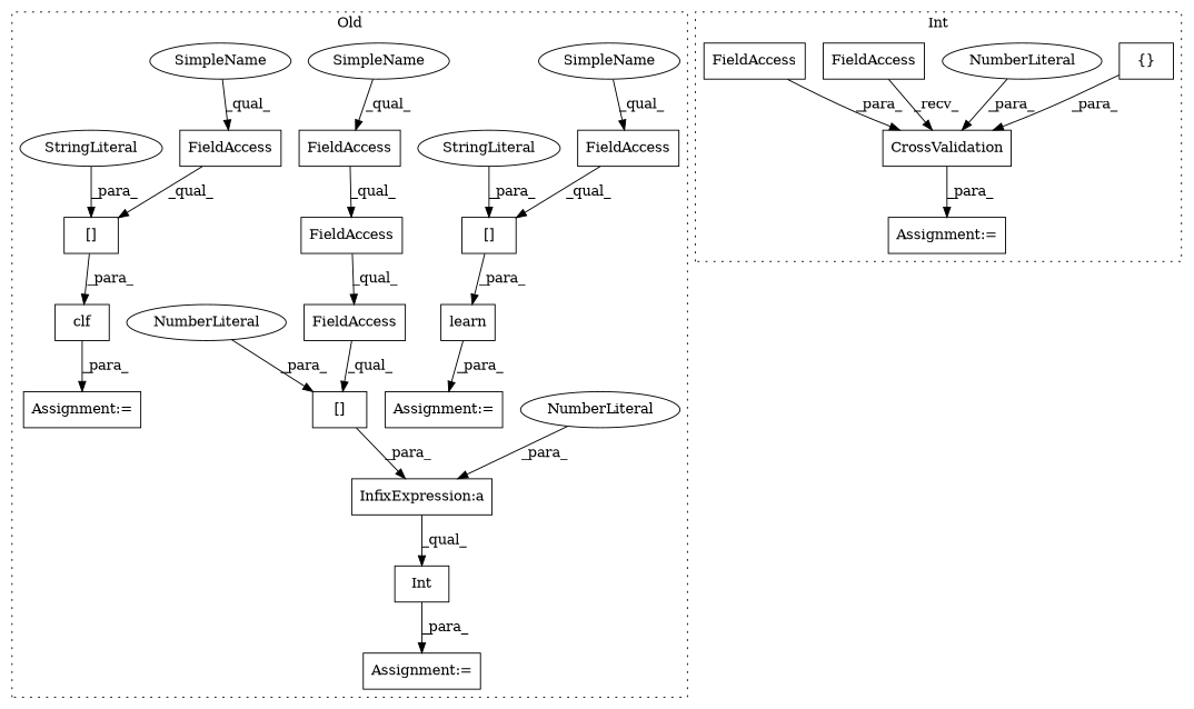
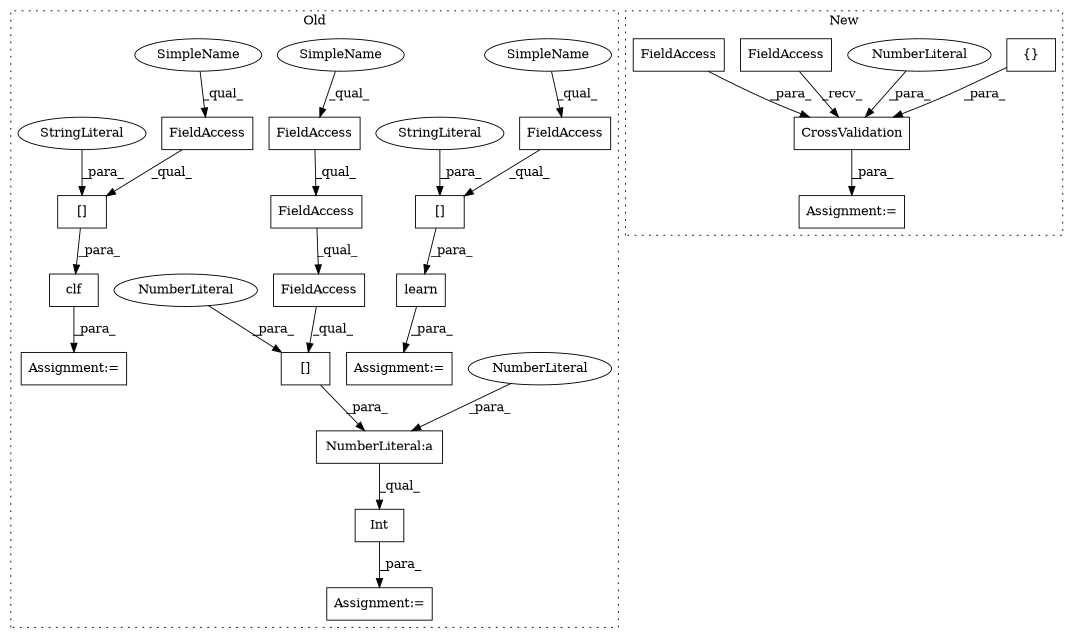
  digraph {
    node [a=22 l=1 s=1412 shape=box]
    n1 [a=32 l="6,1" label=learn s="1473,1507"]
    n2 [a=7 label="Assignment:=" s=1472]
    n3 [a=2 l="10,1" label="[]" s="1479,1506"]
    n4 [l=9 label=FieldAccess s=1479]
    n5 [l=9 label=FieldAccess s=1520]
    n6 [a=2 l="10,1" label="[]" s="1520,1547"]
    n7 [l=9 label=FieldAccess]
    n8 [l=11 label=FieldAccess]
    n9 [l=17 label=FieldAccess]
    n10 [a=2 l="18,1" label="[]" s="1412,1431"]
-   n11 [a=27 l=3 label="InfixExpression:a" s=1409]
+   n11 [a=27 l=3 label="NumberLiteral:a" s=1409]
    n12 [a=34 l=3 label=NumberLiteral s=1406 shape=ellipse]
    n13 [a=34 label=NumberLiteral s=1430 shape=ellipse]
    n14 [a=32 l="4,1" label=clf s="1516,1548"]
    n15 [a=7 label="Assignment:=" s=1401]
    n16 [a=7 label="Assignment:=" s=1515]
    n17 [a=45 l=17 label=StringLiteral s=1489 shape=ellipse]
    n18 [a=45 l=17 label=StringLiteral s=1530 shape=ellipse]
    n19 [a=32 l="4,1" label=Int s="1402,1432"]
    n20 [a=42 l=4 label=SimpleName s=1479 shape=ellipse]
    n21 [a=42 l=4 label=SimpleName shape=ellipse]
    n22 [a=42 l=4 label=SimpleName s=1520 shape=ellipse]
    n23 [a=32 l="16,1" label=CrossValidation s="1256,1300"]
    n24 [a=4 l="1,1" label="{}" s="1291,1297"]
    n25 [a=34 label=NumberLiteral s=1299 shape=ellipse]
    n26 [a=7 label="Assignment:=" s=1237]
    n27 [l=17 label=FieldAccess s=1238]
    n28 [l=9 label=FieldAccess s=1272]
    subgraph cluster_1 {
      label=Old
      style=dotted
      n1
      n2
      n3
      n4
      n5
      n6
      n7
      n8
      n9
      n10
      n11
      n12
      n13
      n14
      n15
      n16
      n17
      n18
      n19
      n20
      n21
      n22
    }
    subgraph cluster_2 {
-     label=Int
+     label=New
      style=dotted
      n23
      n24
      n25
      n26
      n27
      n28
    }
    n1 -> n2 [label=_para_]
    n3 -> n1 [label=_para_]
    n4 -> n3 [label=_qual_]
    n5 -> n6 [label=_qual_]
    n6 -> n14 [label=_para_]
    n7 -> n8 [label=_qual_]
    n8 -> n9 [label=_qual_]
    n9 -> n10 [label=_qual_]
    n10 -> n11 [label=_para_]
    n11 -> n19 [label=_qual_]
    n12 -> n11 [label=_para_]
    n13 -> n10 [label=_para_]
    n14 -> n16 [label=_para_]
    n17 -> n3 [label=_para_]
    n18 -> n6 [label=_para_]
    n19 -> n15 [label=_para_]
    n20 -> n4 [label=_qual_]
    n21 -> n7 [label=_qual_]
    n22 -> n5 [label=_qual_]
    n23 -> n26 [label=_para_]
    n24 -> n23 [label=_para_]
    n25 -> n23 [label=_para_]
    n27 -> n23 [label=_recv_]
    n28 -> n23 [label=_para_]
  }
